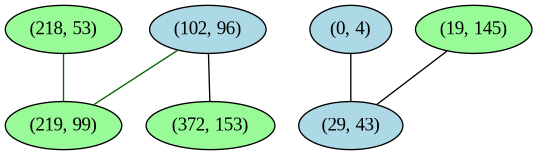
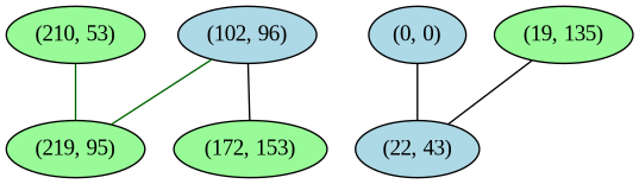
  graph {
    fontname="Liberation Serif"
    node [fillcolor=palegreen fontname="Liberation Serif" style=filled]
    edge [color=black fontname="Liberation Serif" weight=1]
-   "(218, 53)"
-   "(219, 95)" [label="(219, 99)"]
-   "(29, 43)" [fillcolor=lightblue]
-   "(0, 0)" [fillcolor=lightblue label="(0, 4)"]
+   "(218, 53)" [label="(210, 53)"]
+   "(219, 95)"
+   "(29, 43)" [fillcolor=lightblue label="(22, 43)"]
+   "(0, 0)" [fillcolor=lightblue]
    n5 [fillcolor=lightblue label="(102, 96)"]
-   "(172, 153)" [label="(372, 153)"]
-   "(19, 145)"
+   "(172, 153)"
+   "(19, 145)" [label="(19, 135)"]
    "(218, 53)" -- "(219, 95)" [color=darkgreen]
    "(0, 0)" -- "(29, 43)" [weight=4]
    n5 -- "(219, 95)" [color=darkgreen]
    n5 -- "(172, 153)"
    "(19, 145)" -- "(29, 43)"
  }
